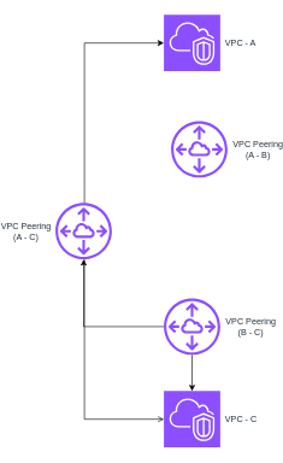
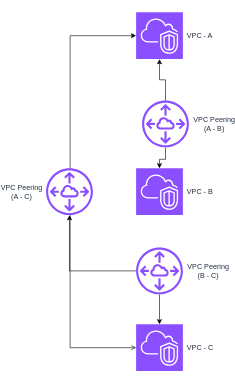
  <mxCell id="0" />
  <mxCell id="1" parent="0" />
+ <mxCell id="2" style="edgeStyle=orthogonalEdgeStyle;rounded=0;orthogonalLoop=1;jettySize=auto;html=1;" edge="1" parent="1" source="3" target="7"><mxGeometry relative="1" as="geometry" /></mxCell>
  <mxCell id="3" value="VPC Peering&lt;div&gt;(A - B)&lt;/div&gt;" style="sketch=0;outlineConnect=0;fontColor=#232F3E;gradientColor=none;fillColor=#8C4FFF;strokeColor=none;dashed=0;verticalLabelPosition=middle;verticalAlign=middle;align=center;html=1;fontSize=12;fontStyle=0;aspect=fixed;pointerEvents=1;shape=mxgraph.aws4.peering;labelPosition=right;spacingLeft=5;" vertex="1" parent="1"><mxGeometry x="180" y="167" width="78" height="78" as="geometry" /></mxCell>
  <mxCell id="4" value="VPC - A" style="sketch=0;points=[[0,0,0],[0.25,0,0],[0.5,0,0],[0.75,0,0],[1,0,0],[0,1,0],[0.25,1,0],[0.5,1,0],[0.75,1,0],[1,1,0],[0,0.25,0],[0,0.5,0],[0,0.75,0],[1,0.25,0],[1,0.5,0],[1,0.75,0]];outlineConnect=0;fontColor=#232F3E;fillColor=#8C4FFF;strokeColor=#ffffff;dashed=0;verticalLabelPosition=middle;verticalAlign=middle;align=left;html=1;fontSize=12;fontStyle=0;aspect=fixed;shape=mxgraph.aws4.resourceIcon;resIcon=mxgraph.aws4.vpc;labelPosition=right;spacingLeft=5;" vertex="1" parent="1"><mxGeometry x="170" y="20" width="78" height="78" as="geometry" /></mxCell>
  <mxCell id="5" style="edgeStyle=orthogonalEdgeStyle;rounded=0;orthogonalLoop=1;jettySize=auto;html=1;" edge="1" parent="1" source="6" target="8"><mxGeometry relative="1" as="geometry" /></mxCell>
  <mxCell id="6" value="VPC Peering&lt;div&gt;(B - C)&lt;/div&gt;" style="sketch=0;outlineConnect=0;fontColor=#232F3E;gradientColor=none;fillColor=#8C4FFF;strokeColor=none;dashed=0;verticalLabelPosition=middle;verticalAlign=middle;align=center;html=1;fontSize=12;fontStyle=0;aspect=fixed;pointerEvents=1;shape=mxgraph.aws4.peering;labelPosition=right;spacingLeft=5;" vertex="1" parent="1"><mxGeometry x="170" y="412" width="78" height="78" as="geometry" /></mxCell>
+ <mxCell id="7" value="VPC - B" style="sketch=0;points=[[0,0,0],[0.25,0,0],[0.5,0,0],[0.75,0,0],[1,0,0],[0,1,0],[0.25,1,0],[0.5,1,0],[0.75,1,0],[1,1,0],[0,0.25,0],[0,0.5,0],[0,0.75,0],[1,0.25,0],[1,0.5,0],[1,0.75,0]];outlineConnect=0;fontColor=#232F3E;fillColor=#8C4FFF;strokeColor=#ffffff;dashed=0;verticalLabelPosition=middle;verticalAlign=middle;align=left;html=1;fontSize=12;fontStyle=0;aspect=fixed;shape=mxgraph.aws4.resourceIcon;resIcon=mxgraph.aws4.vpc;labelPosition=right;spacingLeft=5;" vertex="1" parent="1"><mxGeometry x="170" y="280" width="78" height="78" as="geometry" /></mxCell>
  <mxCell id="8" value="VPC - C" style="sketch=0;points=[[0,0,0],[0.25,0,0],[0.5,0,0],[0.75,0,0],[1,0,0],[0,1,0],[0.25,1,0],[0.5,1,0],[0.75,1,0],[1,1,0],[0,0.25,0],[0,0.5,0],[0,0.75,0],[1,0.25,0],[1,0.5,0],[1,0.75,0]];outlineConnect=0;fontColor=#232F3E;fillColor=#8C4FFF;strokeColor=#ffffff;dashed=0;verticalLabelPosition=middle;verticalAlign=middle;align=left;html=1;fontSize=12;fontStyle=0;aspect=fixed;shape=mxgraph.aws4.resourceIcon;resIcon=mxgraph.aws4.vpc;labelPosition=right;spacingLeft=5;" vertex="1" parent="1"><mxGeometry x="170" y="540" width="78" height="78" as="geometry" /></mxCell>
  <mxCell id="9" style="edgeStyle=orthogonalEdgeStyle;rounded=0;orthogonalLoop=1;jettySize=auto;html=1;" edge="1" parent="1" source="6" target="11"><mxGeometry relative="1" as="geometry" /></mxCell>
+ <mxCell id="10" style="edgeStyle=orthogonalEdgeStyle;rounded=0;orthogonalLoop=1;jettySize=auto;html=1;entryX=0.5;entryY=1;entryDx=0;entryDy=0;entryPerimeter=0;" edge="1" parent="1" source="3" target="4"><mxGeometry relative="1" as="geometry" /></mxCell>
  <mxCell id="11" value="VPC Peering&lt;div&gt;(A - C)&lt;/div&gt;" style="sketch=0;outlineConnect=0;fontColor=#232F3E;gradientColor=none;fillColor=#8C4FFF;strokeColor=none;dashed=0;verticalLabelPosition=middle;verticalAlign=middle;align=center;html=1;fontSize=12;fontStyle=0;aspect=fixed;pointerEvents=1;shape=mxgraph.aws4.peering;labelPosition=left;spacingLeft=0;spacingRight=5;" vertex="1" parent="1"><mxGeometry x="20" y="280" width="78" height="78" as="geometry" /></mxCell>
  <mxCell id="12" style="edgeStyle=orthogonalEdgeStyle;rounded=0;orthogonalLoop=1;jettySize=auto;html=1;entryX=0;entryY=0.5;entryDx=0;entryDy=0;entryPerimeter=0;" edge="1" parent="1" source="11" target="4"><mxGeometry relative="1" as="geometry"><Array as="points"><mxPoint x="60" y="59" /></Array></mxGeometry></mxCell>
  <mxCell id="13" style="edgeStyle=orthogonalEdgeStyle;rounded=0;orthogonalLoop=1;jettySize=auto;html=1;entryX=0;entryY=0.5;entryDx=0;entryDy=0;entryPerimeter=0;endArrow=open;" edge="1" parent="1" source="11" target="8"><mxGeometry relative="1" as="geometry"><Array as="points"><mxPoint x="60" y="579" /></Array></mxGeometry></mxCell>
